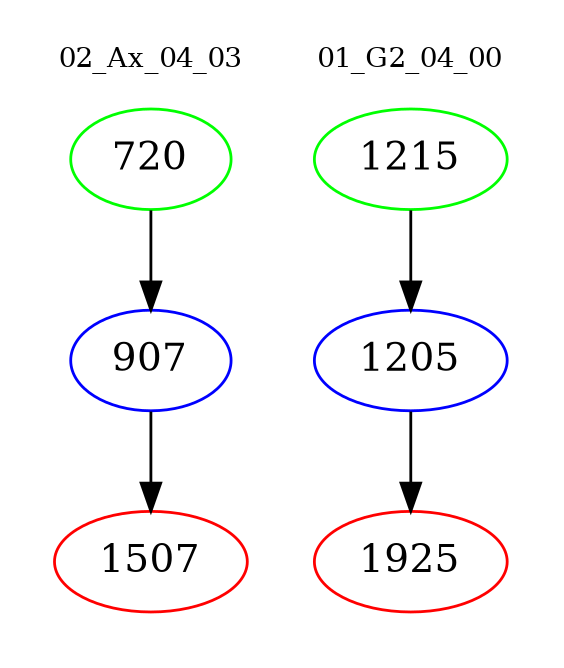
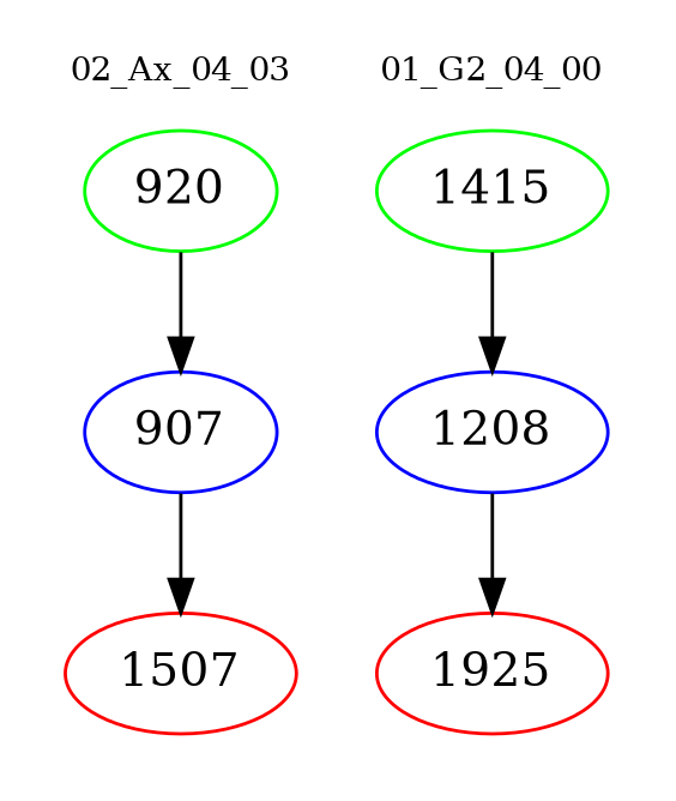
  digraph {
    node [color=green]
    edge [color=black]
-   n1 [label=720]
+   n1 [label=920]
    n2 [color=blue label=907]
    n3 [color=red label=1507]
-   n4 [label=1215]
-   n5 [color=blue label=1205]
+   n4 [label=1415]
+   n5 [color=blue label=1208]
    n6 [color=red label=1925]
    subgraph cluster_1 {
      color=white
      fontsize=10
      label="02_Ax_04_03"
      n1
      n2
      n3
    }
    subgraph cluster_2 {
      color=white
      fontsize=10
      label="01_G2_04_00"
      n4
      n5
      n6
    }
    n1 -> n2
    n2 -> n3
    n4 -> n5
    n5 -> n6
  }
